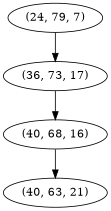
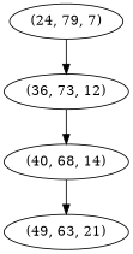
  digraph {
    n1 [label="(24, 79, 7)"]
-   "(36, 73, 12)" [label="(36, 73, 17)"]
-   "(40, 68, 16)"
-   "(49, 63, 21)" [label="(40, 63, 21)"]
+   "(36, 73, 12)"
+   "(40, 68, 16)" [label="(40, 68, 14)"]
+   "(49, 63, 21)"
    n1 -> "(36, 73, 12)"
    "(36, 73, 12)" -> "(40, 68, 16)"
    "(40, 68, 16)" -> "(49, 63, 21)"
  }
